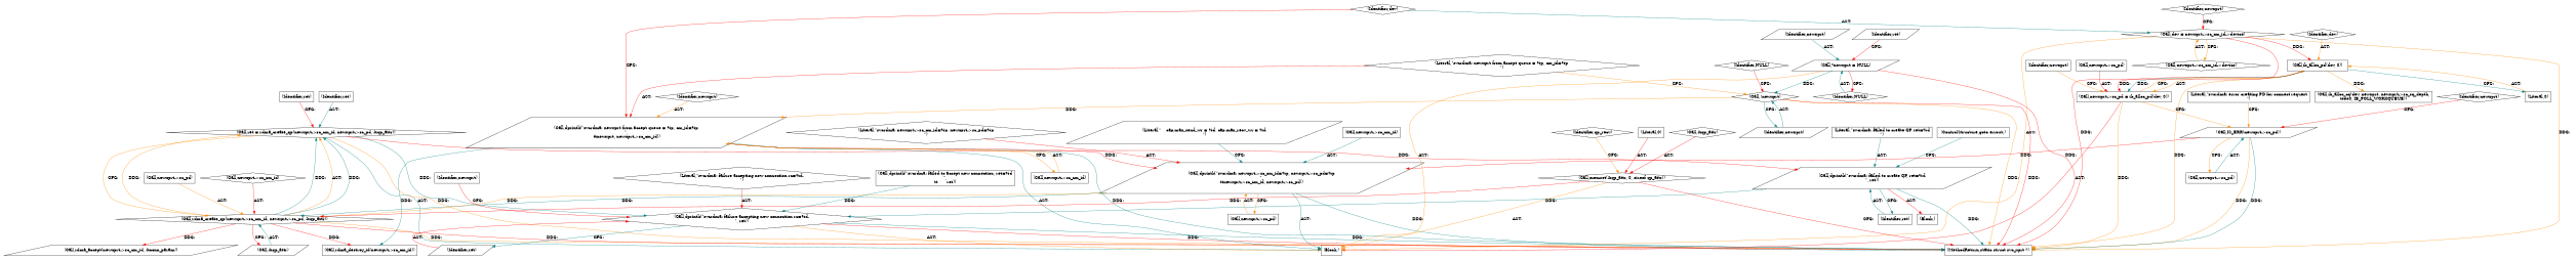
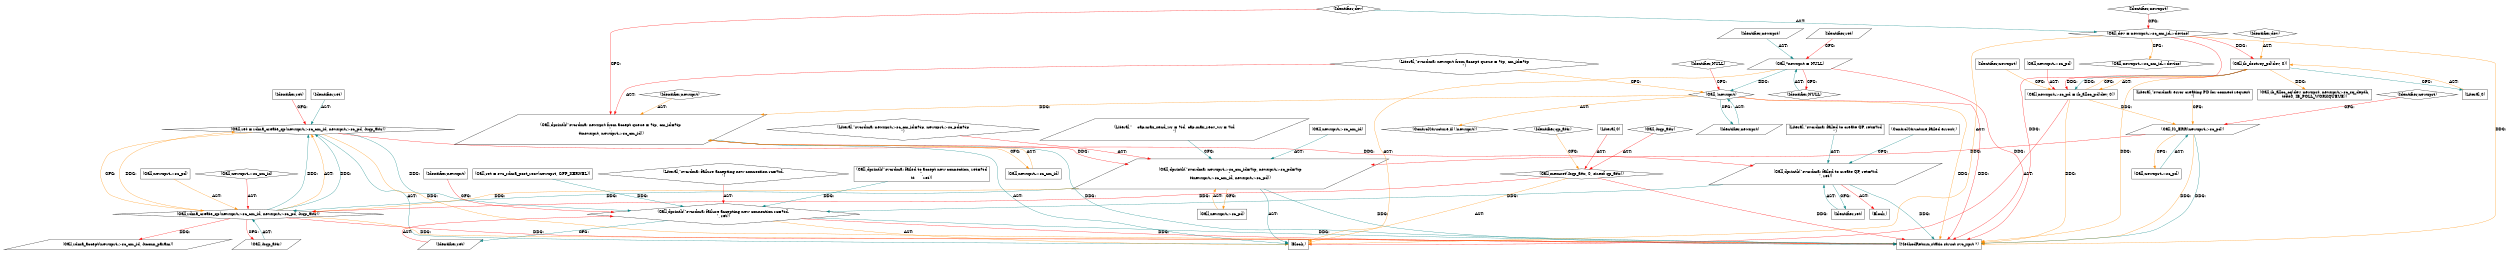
  digraph {
    node [shape=box]
    edge [color=darkorange]
    n1 [label="(Call,ret = rdma_create_qp(newxprt->sc_cm_id, newxprt->sc_pd, &qp_attr))" shape=diamond]
    n2 [label="(Call,rdma_create_qp(newxprt->sc_cm_id, newxprt->sc_pd, &qp_attr))" shape=diamond]
    n3 [label="(Call,dprintk(\"svcrdma: failed to create QP, ret=%d\n\", ret))" shape=parallelogram]
    n4 [label="(Call,dprintk(\"svcrdma: failure accepting new connection rc=%d.\n\", ret))" shape=diamond]
    n5 [label="(Block,)"]
    n6 [label="(MethodReturn,static struct svc_xprt *)"]
    n7 [label="(Call,rdma_accept(newxprt->sc_cm_id, &conn_param))" shape=parallelogram]
    n8 [label="(Call,&qp_attr)" shape=parallelogram]
-   n9 [label="(Call,rdma_destroy_id(newxprt->sc_cm_id))"]
    n10 [label="(Block,)"]
    n11 [label="(Identifier,ret)"]
    n12 [label="(Identifier,ret)" shape=parallelogram]
    n13 [label="(Call,dprintk(\"svcrdma: newxprt->sc_cm_id=%p, newxprt->sc_pd=%p\n\",\n\t\tnewxprt->sc_cm_id, newxprt->sc_pd))" shape=parallelogram]
    n14 [label="(Call,newxprt->sc_pd)"]
    n15 [label="(Call,dprintk(\"svcrdma: newxprt from accept queue = %p, cm_id=%p\n\",\n \t\tnewxprt, newxprt->sc_cm_id))" shape=parallelogram]
    n16 [label="(Call,newxprt->sc_cm_id)"]
    n17 [label="(Call,!newxprt)" shape=diamond]
    n18 [label="(Identifier,newxprt)" shape=parallelogram]
+   n19 [label="(ControlStructure,if (!newxprt))" shape=diamond]
    n20 [label="(Call,*newxprt = NULL)" shape=parallelogram]
    n21 [label="(Identifier,NULL)" shape=diamond]
    n22 [label="(Call,IS_ERR(newxprt->sc_pd))" shape=parallelogram]
    n23 [label="(Call,newxprt->sc_pd)"]
    n24 [label="(Call,newxprt->sc_pd = ib_alloc_pd(dev, 0))"]
-   n25 [label="(Call,ib_alloc_pd(dev, 0))"]
+   n25 [label="(Call,ib_destroy_pd(dev, 0))"]
    n26 [label="(Call,ib_alloc_cq(dev, newxprt, newxprt->sc_sq_depth,\n\t\t\t\t\t0, IB_POLL_WORKQUEUE))"]
    n27 [label="(Literal,0)"]
    n28 [label="(Call,dev = newxprt->sc_cm_id->device)" shape=diamond]
    n29 [label="(Call,newxprt->sc_cm_id->device)" shape=diamond]
    n30 [label="(Call,memset(&qp_attr, 0, sizeof qp_attr))" shape=diamond]
    n31 [label="(Identifier,newxprt)" shape=diamond]
-   n32 [label="(Identifier,qp_recv)" shape=diamond]
+   n32 [label="(Identifier,qp_attr)" shape=diamond]
    n33 [label="(Call,newxprt->sc_pd)"]
    n34 [label="(Identifier,newxprt)"]
    n35 [label="(Call,newxprt->sc_cm_id)" shape=diamond]
    n36 [label="(Call,newxprt->sc_pd)"]
    n37 [label="(Identifier,ret)"]
    n38 [label="(Literal,\"svcrdma: error creating PD for connect request\n\")"]
+   n39 [label="(Call,ret = svc_rdma_post_recv(newxprt, GFP_KERNEL))"]
    n40 [label="(Identifier,dev)" shape=diamond]
    n41 [label="(Identifier,newxprt)" shape=diamond]
    n42 [label="(Literal,\"svcrdma: failure accepting new connection rc=%d.\n\")" shape=diamond]
    n43 [label="(Literal,0)"]
    n44 [label="(Identifier,dev)" shape=diamond]
    n45 [label="(Identifier,newxprt)" shape=parallelogram]
    n46 [label="(Literal,\"svcrdma: failed to create QP, ret=%d\n\")"]
    n47 [label="(Call,&qp_attr)" shape=diamond]
    n48 [label="(Literal,\"svcrdma: newxprt->sc_cm_id=%p, newxprt->sc_pd=%p\n\")" shape=diamond]
-   n49 [label="(ControlStructure,goto errout;)"]
+   n49 [label="(ControlStructure,failed errout;)"]
    n50 [label="(Identifier,ret)"]
    n51 [label="(Identifier,newxprt)"]
    n52 [label="(Identifier,NULL)" shape=diamond]
    n53 [label="(Literal,\"    cap.max_send_wr = %d, cap.max_recv_wr = %d\n\")" shape=parallelogram]
    n54 [label="(Identifier,ret)" shape=parallelogram]
    n55 [label="(Call,dprintk(\"svcrdma: failed to accept new connection, ret=%d\n\",\n\t\t       ret))"]
    n56 [label="(Literal,\"svcrdma: newxprt from accept queue = %p, cm_id=%p\n\")" shape=diamond]
    n57 [label="(Call,newxprt->sc_cm_id)"]
    n58 [label="(Identifier,newxprt)" shape=diamond]
    n1 -> n2 [label="CFG: "]
    n1 -> n3 [color=red label="DDG: "]
    n1 -> n4 [color=teal label="DDG: "]
    n1 -> n5 [color=teal label="AST: "]
    n1 -> n6 [label="DDG: "]
    n2 -> n1 [label="AST: "]
    n2 -> n1 [color=teal label="DDG: "]
    n2 -> n1 [label="DDG: "]
    n2 -> n1 [color=teal label="DDG: "]
    n2 -> n6 [label="DDG: "]
    n2 -> n6 [color=red label="DDG: "]
    n2 -> n7 [color=red label="DDG: "]
    n2 -> n8 [color=red label="CFG: "]
-   n2 -> n9 [color=red label="DDG: "]
    n3 -> n4 [color=teal label="DDG: "]
    n3 -> n6 [color=teal label="DDG: "]
    n3 -> n10 [color=red label="AST: "]
    n3 -> n11 [color=teal label="CFG: "]
    n4 -> n5 [label="AST: "]
    n4 -> n6 [color=teal label="DDG: "]
    n4 -> n6 [color=red label="DDG: "]
    n4 -> n12 [color=teal label="CFG: "]
    n8 -> n2 [color=teal label="AST: "]
    n11 -> n3 [color=teal label="AST: "]
    n12 -> n4 [color=red label="AST: "]
    n13 -> n2 [color=teal label="DDG: "]
    n13 -> n2 [label="DDG: "]
    n13 -> n5 [color=teal label="AST: "]
    n13 -> n6 [color=teal label="DDG: "]
    n13 -> n14 [label="CFG: "]
    n14 -> n13 [label="AST: "]
    n15 -> n5 [color=teal label="AST: "]
    n15 -> n6 [color=teal label="DDG: "]
-   n15 -> n9 [color=teal label="DDG: "]
    n15 -> n13 [color=red label="DDG: "]
    n15 -> n16 [label="CFG: "]
    n16 -> n15 [label="AST: "]
    n17 -> n6 [color=red label="DDG: "]
    n17 -> n6 [label="DDG: "]
    n17 -> n15 [label="DDG: "]
    n17 -> n18 [color=teal label="CFG: "]
+   n17 -> n19 [label="AST: "]
    n18 -> n17 [color=teal label="AST: "]
    n20 -> n5 [label="AST: "]
    n20 -> n6 [color=red label="DDG: "]
    n20 -> n17 [color=teal label="DDG: "]
    n20 -> n21 [color=red label="CFG: "]
    n21 -> n20 [color=teal label="AST: "]
    n22 -> n6 [label="DDG: "]
    n22 -> n6 [color=teal label="DDG: "]
    n22 -> n13 [color=red label="DDG: "]
    n22 -> n23 [label="CFG: "]
    n23 -> n22 [color=teal label="AST: "]
    n24 -> n5 [color=red label="AST: "]
    n24 -> n6 [label="DDG: "]
-   n24 -> n22 [label="CFG: "]
+   n24 -> n22 [label="DDG: "]
    n24 -> n25 [label="CFG: "]
    n25 -> n6 [label="DDG: "]
    n25 -> n24 [label="AST: "]
    n25 -> n24 [color=red label="DDG: "]
    n25 -> n24 [color=teal label="DDG: "]
    n25 -> n26 [label="DDG: "]
    n25 -> n27 [color=teal label="CFG: "]
    n27 -> n25 [label="AST: "]
    n28 -> n5 [label="AST: "]
    n28 -> n6 [color=red label="DDG: "]
    n28 -> n6 [label="DDG: "]
    n28 -> n25 [color=red label="DDG: "]
    n28 -> n29 [label="CFG: "]
-   n29 -> n28 [label="AST: "]
    n30 -> n2 [color=red label="DDG: "]
    n30 -> n5 [label="AST: "]
-   n30 -> n6 [color=red label="CFG: "]
+   n30 -> n6 [color=red label="DDG: "]
    n31 -> n28 [color=red label="CFG: "]
    n32 -> n30 [label="CFG: "]
    n33 -> n2 [label="AST: "]
    n34 -> n4 [color=red label="CFG: "]
    n35 -> n2 [color=red label="AST: "]
    n36 -> n24 [color=red label="AST: "]
    n37 -> n1 [color=red label="CFG: "]
    n38 -> n22 [label="CFG: "]
+   n39 -> n4 [color=teal label="DDG: "]
    n40 -> n25 [label="AST: "]
    n41 -> n15 [label="AST: "]
    n42 -> n4 [color=red label="AST: "]
    n43 -> n30 [color=red label="AST: "]
    n44 -> n15 [color=red label="CFG: "]
    n44 -> n28 [color=teal label="AST: "]
    n45 -> n20 [color=teal label="AST: "]
    n46 -> n3 [color=teal label="AST: "]
    n47 -> n30 [color=red label="AST: "]
    n48 -> n13 [color=red label="AST: "]
    n49 -> n3 [color=teal label="CFG: "]
    n50 -> n1 [color=teal label="AST: "]
    n51 -> n24 [label="CFG: "]
    n52 -> n17 [color=red label="CFG: "]
    n53 -> n13 [color=teal label="CFG: "]
    n54 -> n20 [color=red label="CFG: "]
    n55 -> n4 [color=teal label="DDG: "]
    n56 -> n15 [color=red label="AST: "]
    n56 -> n17 [label="CFG: "]
    n57 -> n13 [color=teal label="AST: "]
    n58 -> n22 [color=red label="CFG: "]
  }
